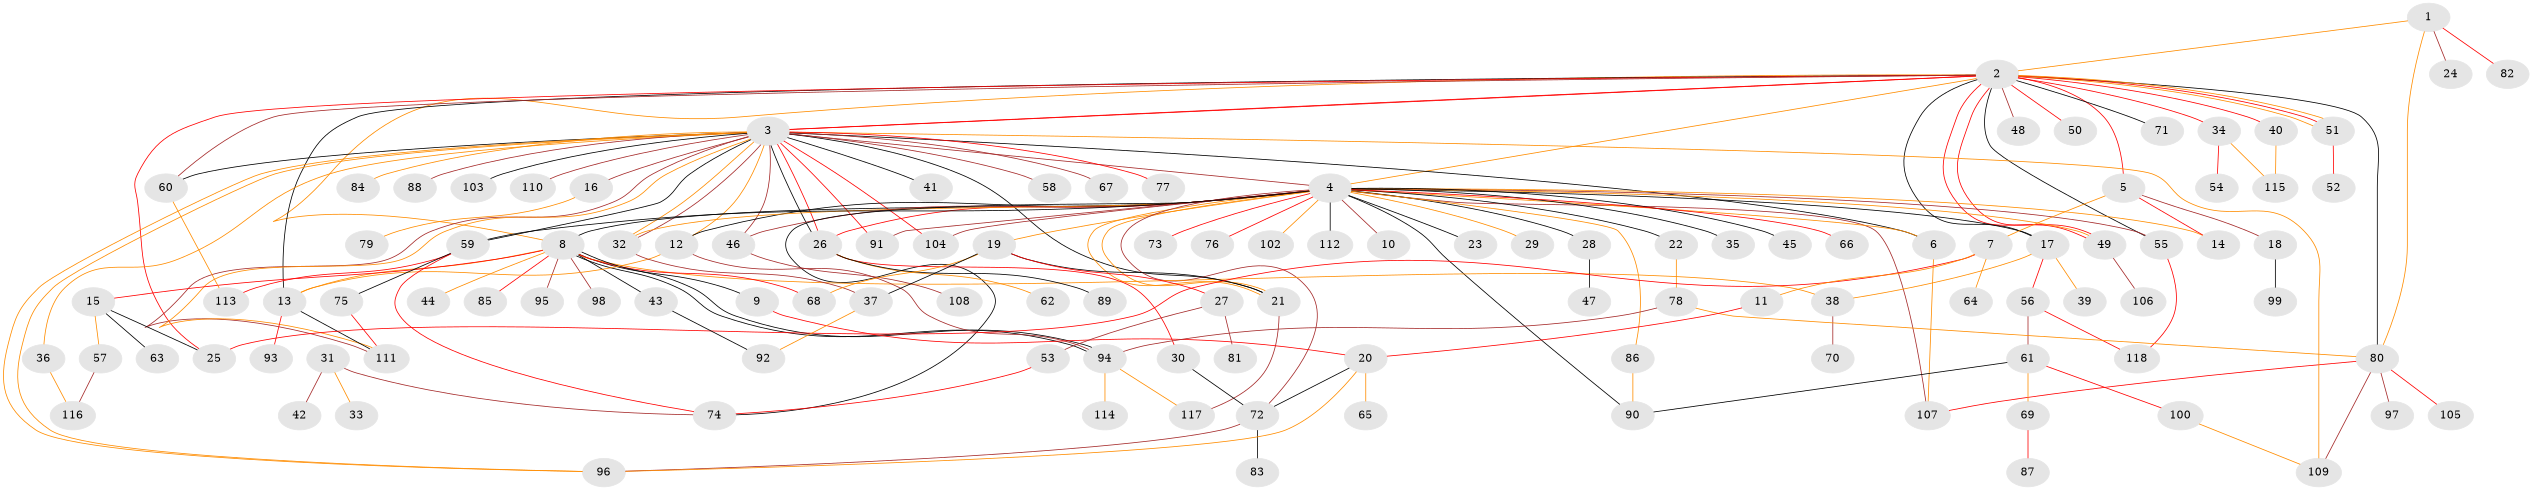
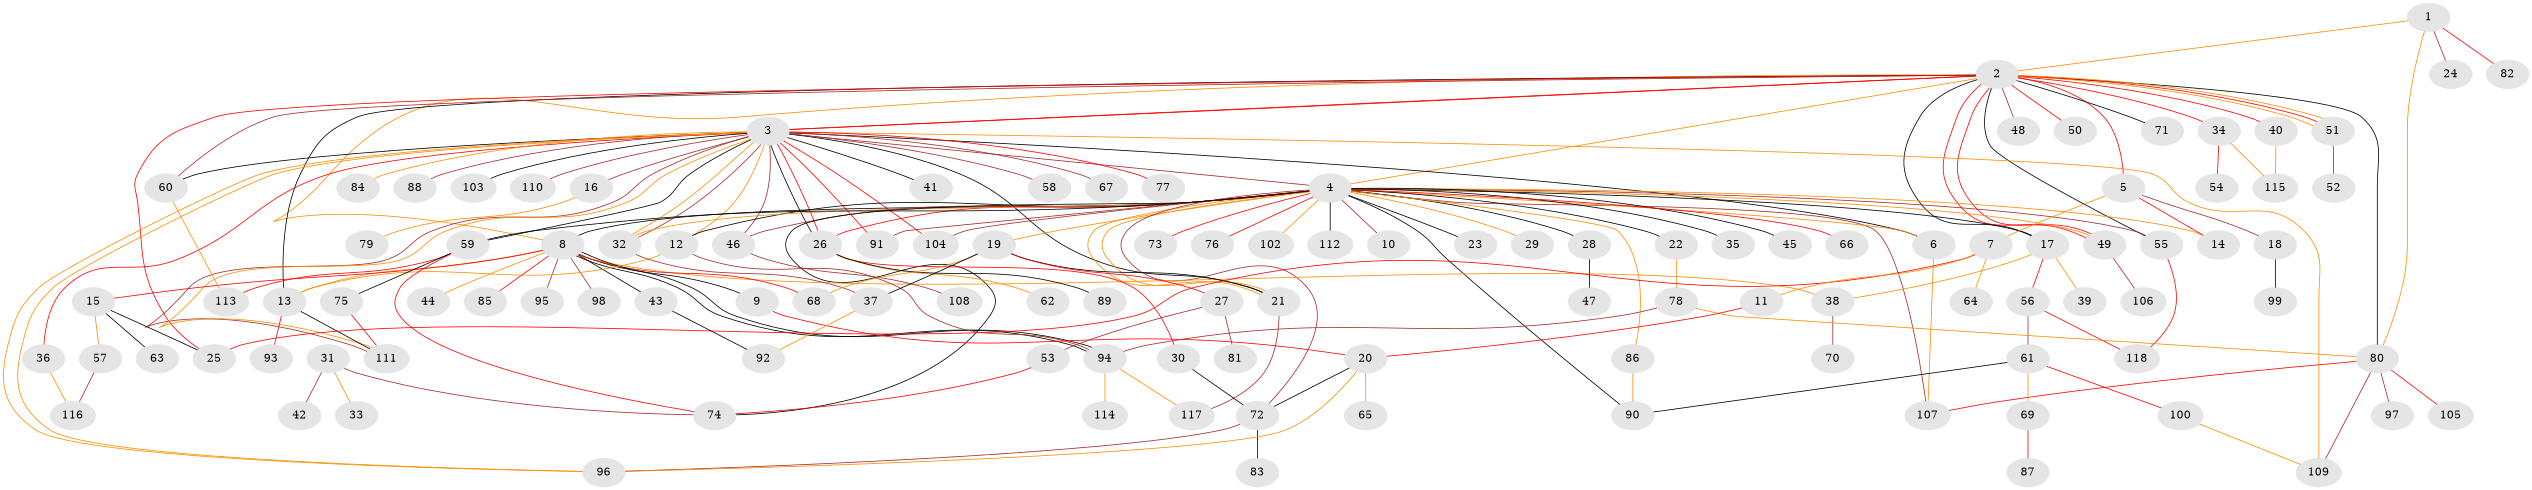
  graph {
    node [color=gray90 style=filled]
    edge [color=darkorange]
    1
    2
    24
    80
    82
    3
    4
    5
    8
    13
    17
    25
    34
    40
    48
    49
    50
    51
    55
    60
    71
    109
    107
    97
    105
    6
    12
    16
    21
    26
    32
    36
    41
    46
    58
    59
    67
    77
    84
    88
    91
    96
    103
    104
    110
    111
    10
    14
    19
    22
    23
    28
    29
    35
    45
    66
    72
    73
    74
    76
    86
    90
    102
    112
    7
    18
    9
    15
    38
    43
    44
    68
    85
    94
    95
    98
    93
    39
    56
    54
    115
    106
    52
    118
    113
    79
    117
    30
    62
    89
    37
    116
    108
    75
    27
    78
    47
    83
    11
    64
    99
    20
    57
    63
    70
    92
    114
    65
    61
    53
    81
    31
    33
    42
    69
    100
    87
    1 -- 2
    1 -- 24 [color=brown]
    1 -- 80
    1 -- 82 [color=red]
    2 -- 80 [color=black]
    2 -- 3 [color=red]
    2 -- 3 [color=red]
    2 -- 4
    2 -- 5 [color=red]
    2 -- 8
    2 -- 13 [color=black]
    2 -- 17 [color=black]
    2 -- 25 [color=red]
    2 -- 34 [color=red]
    2 -- 40 [color=red]
    2 -- 48 [color=brown]
    2 -- 49 [color=red]
    2 -- 49 [color=red]
    2 -- 50 [color=red]
    2 -- 51
    2 -- 51 [color=red]
    2 -- 51
    2 -- 55 [color=black]
    2 -- 60 [color=brown]
    2 -- 71 [color=black]
    80 -- 109 [color=brown]
    80 -- 107 [color=red]
    80 -- 97 [color=brown]
    80 -- 105 [color=red]
    3 -- 4 [color=brown]
    3 -- 60 [color=black]
    3 -- 109
    3 -- 6 [color=black]
    3 -- 12
    3 -- 16 [color=brown]
    3 -- 21 [color=black]
    3 -- 26 [color=black]
    3 -- 26 [color=red]
    3 -- 32
    3 -- 32 [color=brown]
-   3 -- 36
+   3 -- 36 [color=red]
    3 -- 41 [color=black]
    3 -- 46 [color=brown]
    3 -- 58 [color=brown]
    3 -- 59 [color=black]
    3 -- 67 [color=brown]
    3 -- 77 [color=red]
    3 -- 84
    3 -- 88 [color=brown]
    3 -- 91 [color=red]
    3 -- 96
    3 -- 96
    3 -- 103 [color=black]
    3 -- 104 [color=red]
    3 -- 110 [color=brown]
    3 -- 111 [color=brown]
    3 -- 111
    4 -- 8 [color=black]
    4 -- 17 [color=black]
    4 -- 49
    4 -- 55 [color=brown]
    4 -- 107 [color=brown]
    4 -- 6
    4 -- 12 [color=black]
    4 -- 21
    4 -- 21
    4 -- 26 [color=red]
    4 -- 32
    4 -- 46 [color=brown]
    4 -- 59 [color=black]
    4 -- 91 [color=brown]
    4 -- 104 [color=brown]
    4 -- 10 [color=brown]
    4 -- 14
    4 -- 19
    4 -- 22 [color=black]
    4 -- 23 [color=black]
    4 -- 28 [color=black]
    4 -- 29
    4 -- 35 [color=black]
    4 -- 45 [color=black]
    4 -- 66 [color=red]
    4 -- 72 [color=brown]
    4 -- 73 [color=red]
    4 -- 74 [color=black]
    4 -- 76 [color=red]
    4 -- 86
    4 -- 90 [color=black]
    4 -- 102
    4 -- 112 [color=black]
    5 -- 14 [color=red]
    5 -- 7
    5 -- 18 [color=brown]
    8 -- 13
    8 -- 9 [color=black]
    8 -- 15 [color=red]
    8 -- 38
    8 -- 43 [color=black]
    8 -- 44
    8 -- 68 [color=red]
    8 -- 85 [color=red]
    8 -- 94 [color=black]
    8 -- 94 [color=black]
    8 -- 95 [color=brown]
    8 -- 98 [color=brown]
    13 -- 111 [color=black]
    13 -- 93 [color=red]
    17 -- 38
    17 -- 39
    17 -- 56 [color=red]
    34 -- 54 [color=red]
    34 -- 115
    40 -- 115
    49 -- 106 [color=brown]
    51 -- 52 [color=red]
    55 -- 118 [color=red]
    60 -- 113
    6 -- 107
    12 -- 13
    12 -- 94 [color=brown]
    16 -- 79
    21 -- 117 [color=brown]
    26 -- 30 [color=red]
    26 -- 62
    26 -- 89 [color=black]
    32 -- 37 [color=brown]
    36 -- 116
    46 -- 108 [color=brown]
    59 -- 74 [color=red]
    59 -- 113 [color=red]
    59 -- 75 [color=black]
    19 -- 21 [color=black]
    19 -- 68
    19 -- 37 [color=black]
    19 -- 27 [color=red]
    22 -- 78
    28 -- 47 [color=black]
    72 -- 96 [color=brown]
    72 -- 83 [color=black]
    86 -- 90
    7 -- 25 [color=red]
    7 -- 11
    7 -- 64
    18 -- 99 [color=black]
    9 -- 20 [color=red]
    15 -- 25 [color=black]
    15 -- 57
    15 -- 63 [color=black]
    38 -- 70 [color=brown]
    43 -- 92 [color=black]
    94 -- 117
    94 -- 114
    56 -- 118 [color=red]
    56 -- 61 [color=brown]
    30 -- 72 [color=black]
    37 -- 92
    75 -- 111 [color=red]
    27 -- 53 [color=brown]
    27 -- 81 [color=brown]
    78 -- 80
    78 -- 94 [color=brown]
    11 -- 20 [color=red]
    20 -- 96
    20 -- 72 [color=black]
    20 -- 65
    57 -- 116 [color=brown]
    61 -- 90 [color=black]
    61 -- 69
    61 -- 100 [color=red]
    53 -- 74 [color=red]
    31 -- 74 [color=brown]
    31 -- 33
    31 -- 42 [color=brown]
    69 -- 87 [color=red]
    100 -- 109
  }
